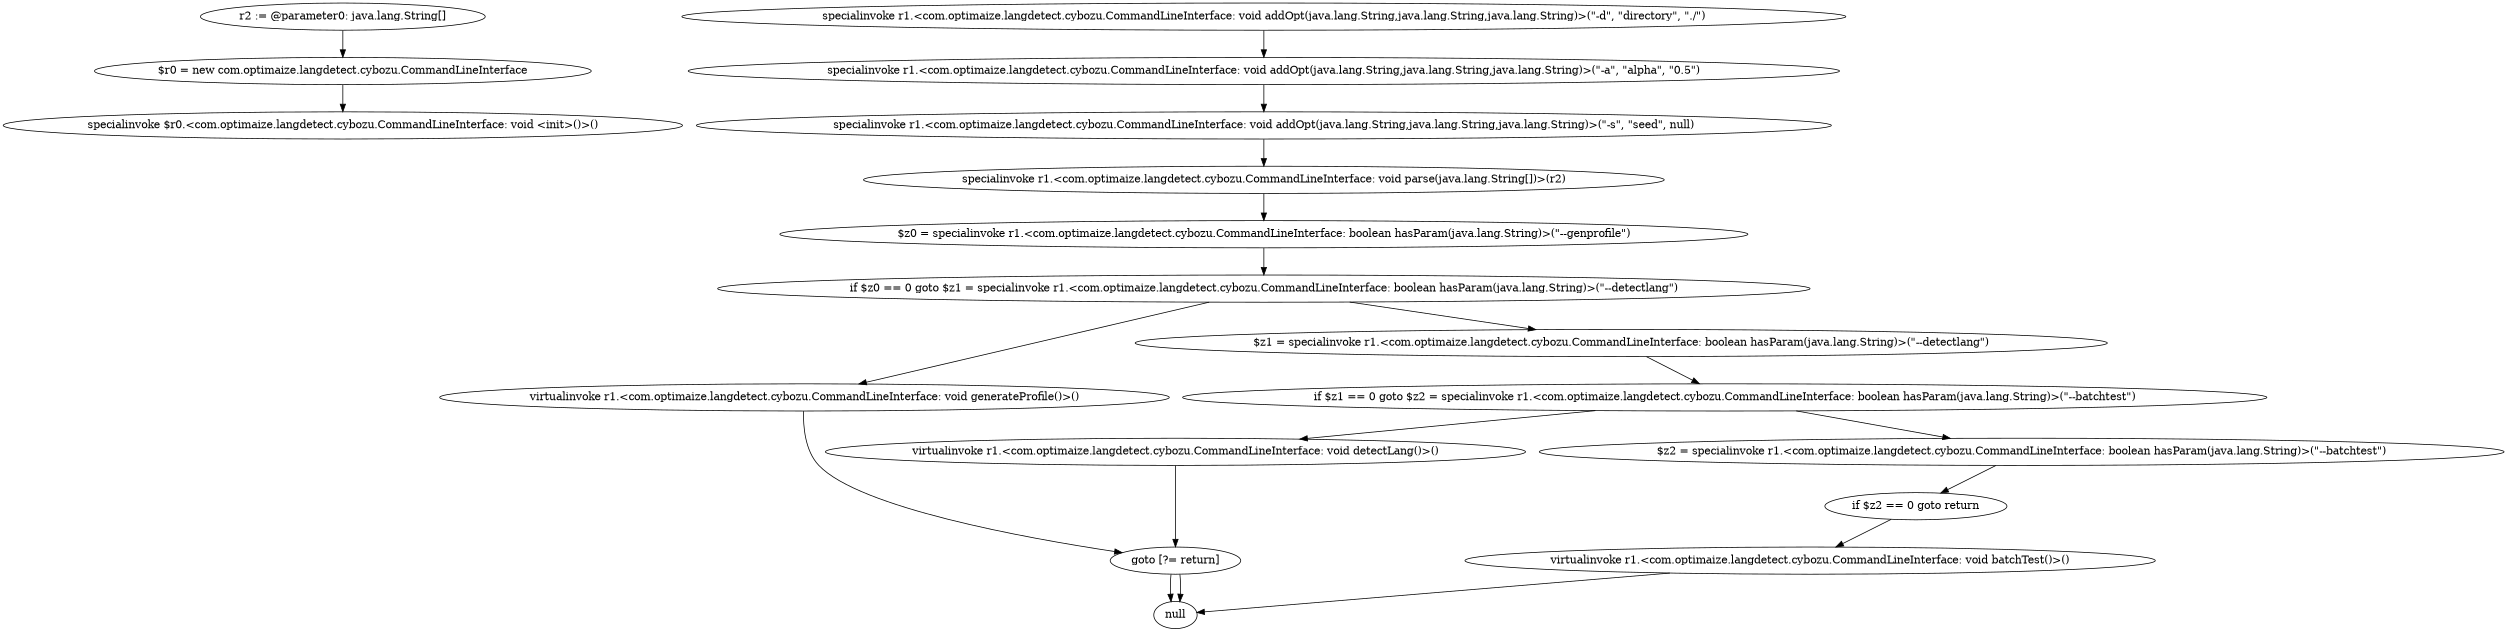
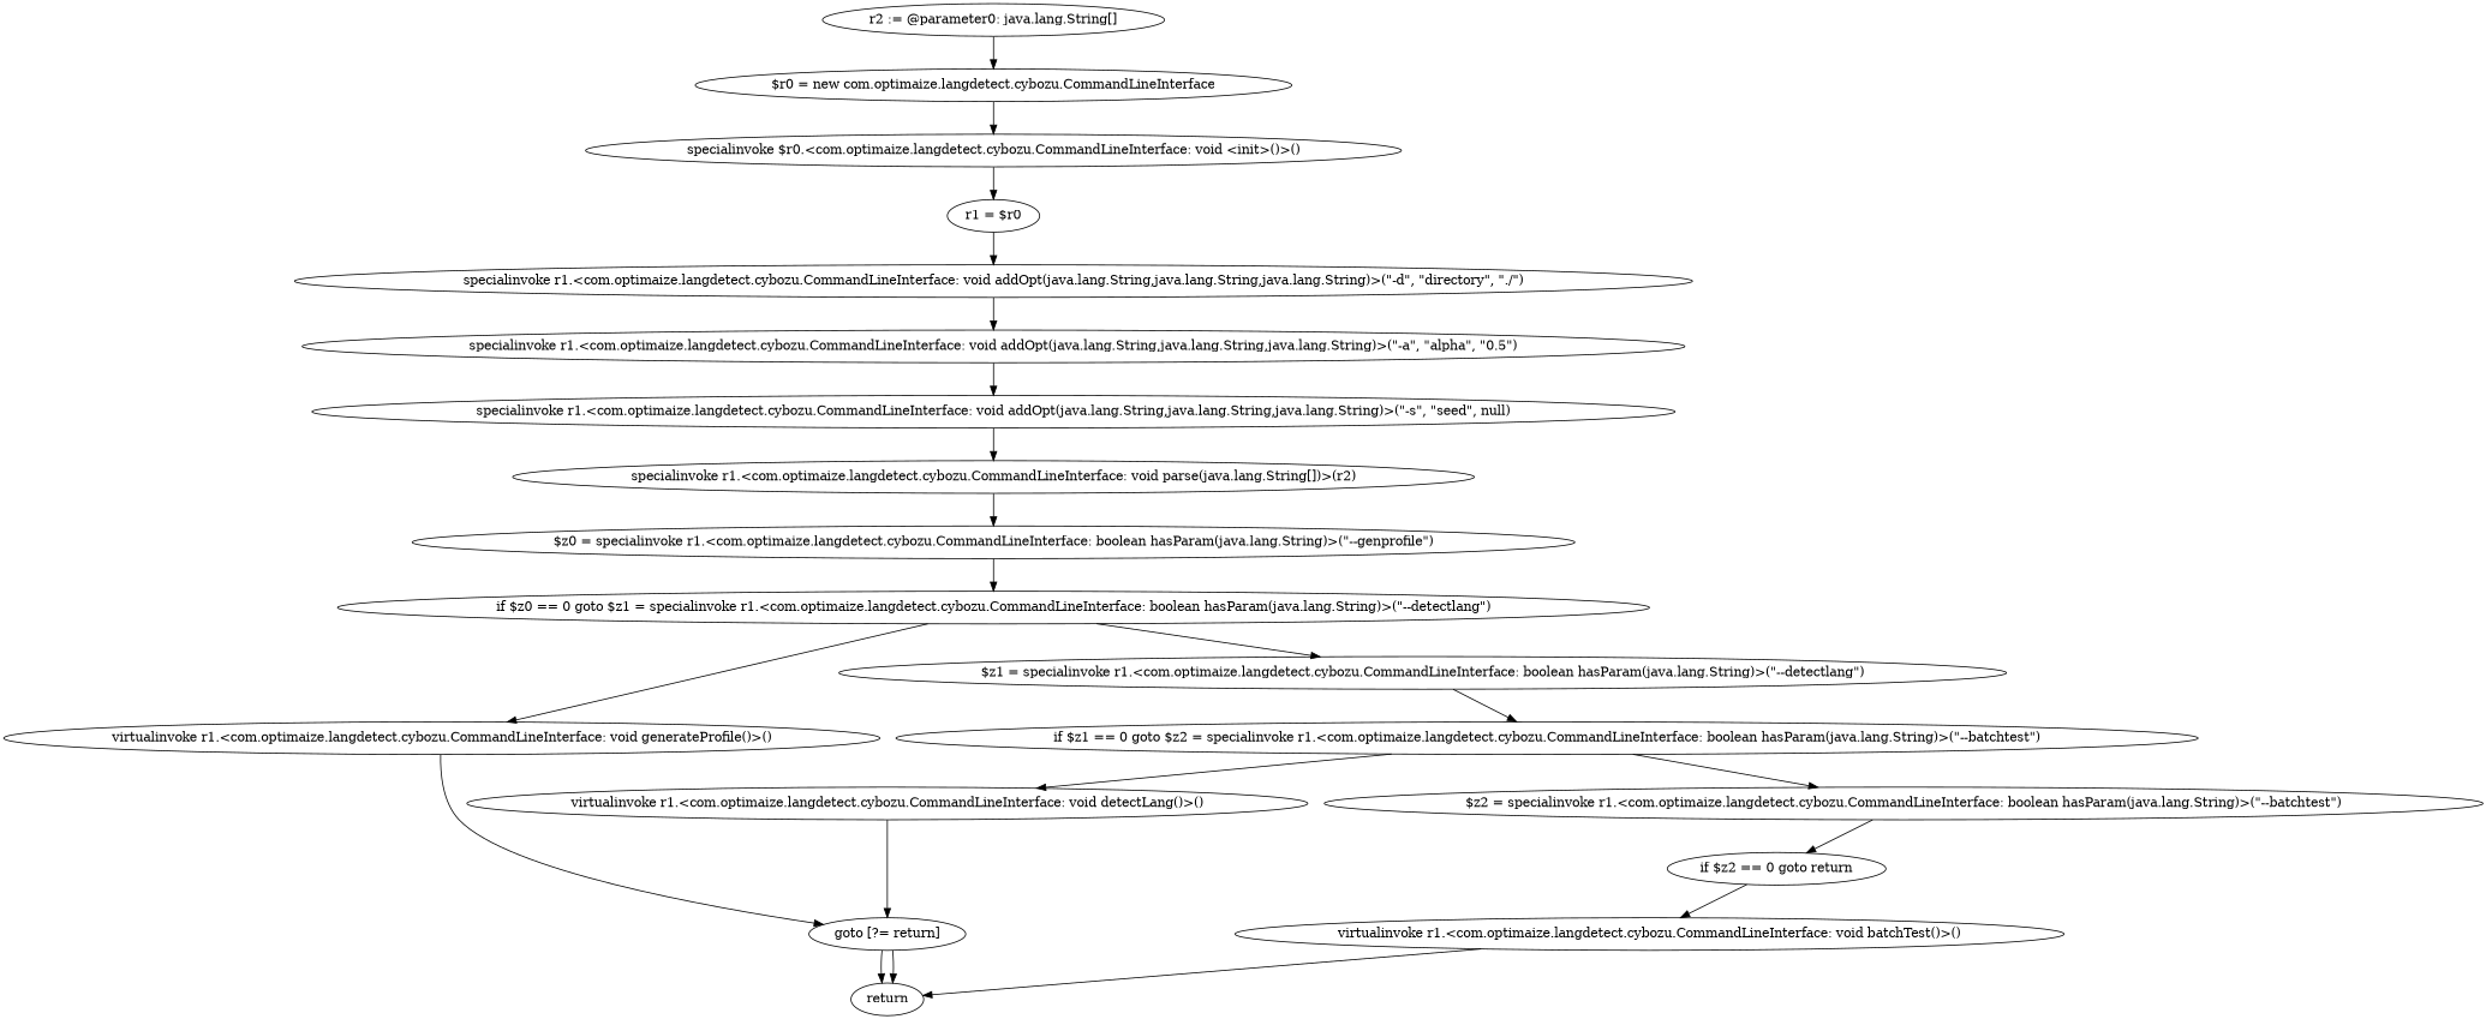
  digraph {
    "r2 := @parameter0: java.lang.String[]"
    "$r0 = new com.optimaize.langdetect.cybozu.CommandLineInterface"
    "specialinvoke $r0.<com.optimaize.langdetect.cybozu.CommandLineInterface: void <init>()>()"
+   "r1 = $r0"
    "specialinvoke r1.<com.optimaize.langdetect.cybozu.CommandLineInterface: void addOpt(java.lang.String,java.lang.String,java.lang.String)>(\"-d\", \"directory\", \"./\")"
    "specialinvoke r1.<com.optimaize.langdetect.cybozu.CommandLineInterface: void addOpt(java.lang.String,java.lang.String,java.lang.String)>(\"-a\", \"alpha\", \"0.5\")"
    "specialinvoke r1.<com.optimaize.langdetect.cybozu.CommandLineInterface: void addOpt(java.lang.String,java.lang.String,java.lang.String)>(\"-s\", \"seed\", null)"
    "specialinvoke r1.<com.optimaize.langdetect.cybozu.CommandLineInterface: void parse(java.lang.String[])>(r2)"
    "$z0 = specialinvoke r1.<com.optimaize.langdetect.cybozu.CommandLineInterface: boolean hasParam(java.lang.String)>(\"--genprofile\")"
    "if $z0 == 0 goto $z1 = specialinvoke r1.<com.optimaize.langdetect.cybozu.CommandLineInterface: boolean hasParam(java.lang.String)>(\"--detectlang\")"
    "virtualinvoke r1.<com.optimaize.langdetect.cybozu.CommandLineInterface: void generateProfile()>()"
    "$z1 = specialinvoke r1.<com.optimaize.langdetect.cybozu.CommandLineInterface: boolean hasParam(java.lang.String)>(\"--detectlang\")"
    "goto [?= return]"
    "if $z1 == 0 goto $z2 = specialinvoke r1.<com.optimaize.langdetect.cybozu.CommandLineInterface: boolean hasParam(java.lang.String)>(\"--batchtest\")"
-   return [label=null]
+   return
    "virtualinvoke r1.<com.optimaize.langdetect.cybozu.CommandLineInterface: void detectLang()>()"
    "$z2 = specialinvoke r1.<com.optimaize.langdetect.cybozu.CommandLineInterface: boolean hasParam(java.lang.String)>(\"--batchtest\")"
    "if $z2 == 0 goto return"
    "virtualinvoke r1.<com.optimaize.langdetect.cybozu.CommandLineInterface: void batchTest()>()"
    "r2 := @parameter0: java.lang.String[]" -> "$r0 = new com.optimaize.langdetect.cybozu.CommandLineInterface"
    "$r0 = new com.optimaize.langdetect.cybozu.CommandLineInterface" -> "specialinvoke $r0.<com.optimaize.langdetect.cybozu.CommandLineInterface: void <init>()>()"
+   "specialinvoke $r0.<com.optimaize.langdetect.cybozu.CommandLineInterface: void <init>()>()" -> "r1 = $r0"
+   "r1 = $r0" -> "specialinvoke r1.<com.optimaize.langdetect.cybozu.CommandLineInterface: void addOpt(java.lang.String,java.lang.String,java.lang.String)>(\"-d\", \"directory\", \"./\")"
    "specialinvoke r1.<com.optimaize.langdetect.cybozu.CommandLineInterface: void addOpt(java.lang.String,java.lang.String,java.lang.String)>(\"-d\", \"directory\", \"./\")" -> "specialinvoke r1.<com.optimaize.langdetect.cybozu.CommandLineInterface: void addOpt(java.lang.String,java.lang.String,java.lang.String)>(\"-a\", \"alpha\", \"0.5\")"
    "specialinvoke r1.<com.optimaize.langdetect.cybozu.CommandLineInterface: void addOpt(java.lang.String,java.lang.String,java.lang.String)>(\"-a\", \"alpha\", \"0.5\")" -> "specialinvoke r1.<com.optimaize.langdetect.cybozu.CommandLineInterface: void addOpt(java.lang.String,java.lang.String,java.lang.String)>(\"-s\", \"seed\", null)"
    "specialinvoke r1.<com.optimaize.langdetect.cybozu.CommandLineInterface: void addOpt(java.lang.String,java.lang.String,java.lang.String)>(\"-s\", \"seed\", null)" -> "specialinvoke r1.<com.optimaize.langdetect.cybozu.CommandLineInterface: void parse(java.lang.String[])>(r2)"
    "specialinvoke r1.<com.optimaize.langdetect.cybozu.CommandLineInterface: void parse(java.lang.String[])>(r2)" -> "$z0 = specialinvoke r1.<com.optimaize.langdetect.cybozu.CommandLineInterface: boolean hasParam(java.lang.String)>(\"--genprofile\")"
    "$z0 = specialinvoke r1.<com.optimaize.langdetect.cybozu.CommandLineInterface: boolean hasParam(java.lang.String)>(\"--genprofile\")" -> "if $z0 == 0 goto $z1 = specialinvoke r1.<com.optimaize.langdetect.cybozu.CommandLineInterface: boolean hasParam(java.lang.String)>(\"--detectlang\")"
    "if $z0 == 0 goto $z1 = specialinvoke r1.<com.optimaize.langdetect.cybozu.CommandLineInterface: boolean hasParam(java.lang.String)>(\"--detectlang\")" -> "virtualinvoke r1.<com.optimaize.langdetect.cybozu.CommandLineInterface: void generateProfile()>()"
    "if $z0 == 0 goto $z1 = specialinvoke r1.<com.optimaize.langdetect.cybozu.CommandLineInterface: boolean hasParam(java.lang.String)>(\"--detectlang\")" -> "$z1 = specialinvoke r1.<com.optimaize.langdetect.cybozu.CommandLineInterface: boolean hasParam(java.lang.String)>(\"--detectlang\")"
    "virtualinvoke r1.<com.optimaize.langdetect.cybozu.CommandLineInterface: void generateProfile()>()" -> "goto [?= return]"
    "$z1 = specialinvoke r1.<com.optimaize.langdetect.cybozu.CommandLineInterface: boolean hasParam(java.lang.String)>(\"--detectlang\")" -> "if $z1 == 0 goto $z2 = specialinvoke r1.<com.optimaize.langdetect.cybozu.CommandLineInterface: boolean hasParam(java.lang.String)>(\"--batchtest\")"
    "goto [?= return]" -> return
    "goto [?= return]" -> return
    "if $z1 == 0 goto $z2 = specialinvoke r1.<com.optimaize.langdetect.cybozu.CommandLineInterface: boolean hasParam(java.lang.String)>(\"--batchtest\")" -> "virtualinvoke r1.<com.optimaize.langdetect.cybozu.CommandLineInterface: void detectLang()>()"
    "if $z1 == 0 goto $z2 = specialinvoke r1.<com.optimaize.langdetect.cybozu.CommandLineInterface: boolean hasParam(java.lang.String)>(\"--batchtest\")" -> "$z2 = specialinvoke r1.<com.optimaize.langdetect.cybozu.CommandLineInterface: boolean hasParam(java.lang.String)>(\"--batchtest\")"
    "virtualinvoke r1.<com.optimaize.langdetect.cybozu.CommandLineInterface: void detectLang()>()" -> "goto [?= return]"
    "$z2 = specialinvoke r1.<com.optimaize.langdetect.cybozu.CommandLineInterface: boolean hasParam(java.lang.String)>(\"--batchtest\")" -> "if $z2 == 0 goto return"
    "if $z2 == 0 goto return" -> "virtualinvoke r1.<com.optimaize.langdetect.cybozu.CommandLineInterface: void batchTest()>()"
    "virtualinvoke r1.<com.optimaize.langdetect.cybozu.CommandLineInterface: void batchTest()>()" -> return
  }
